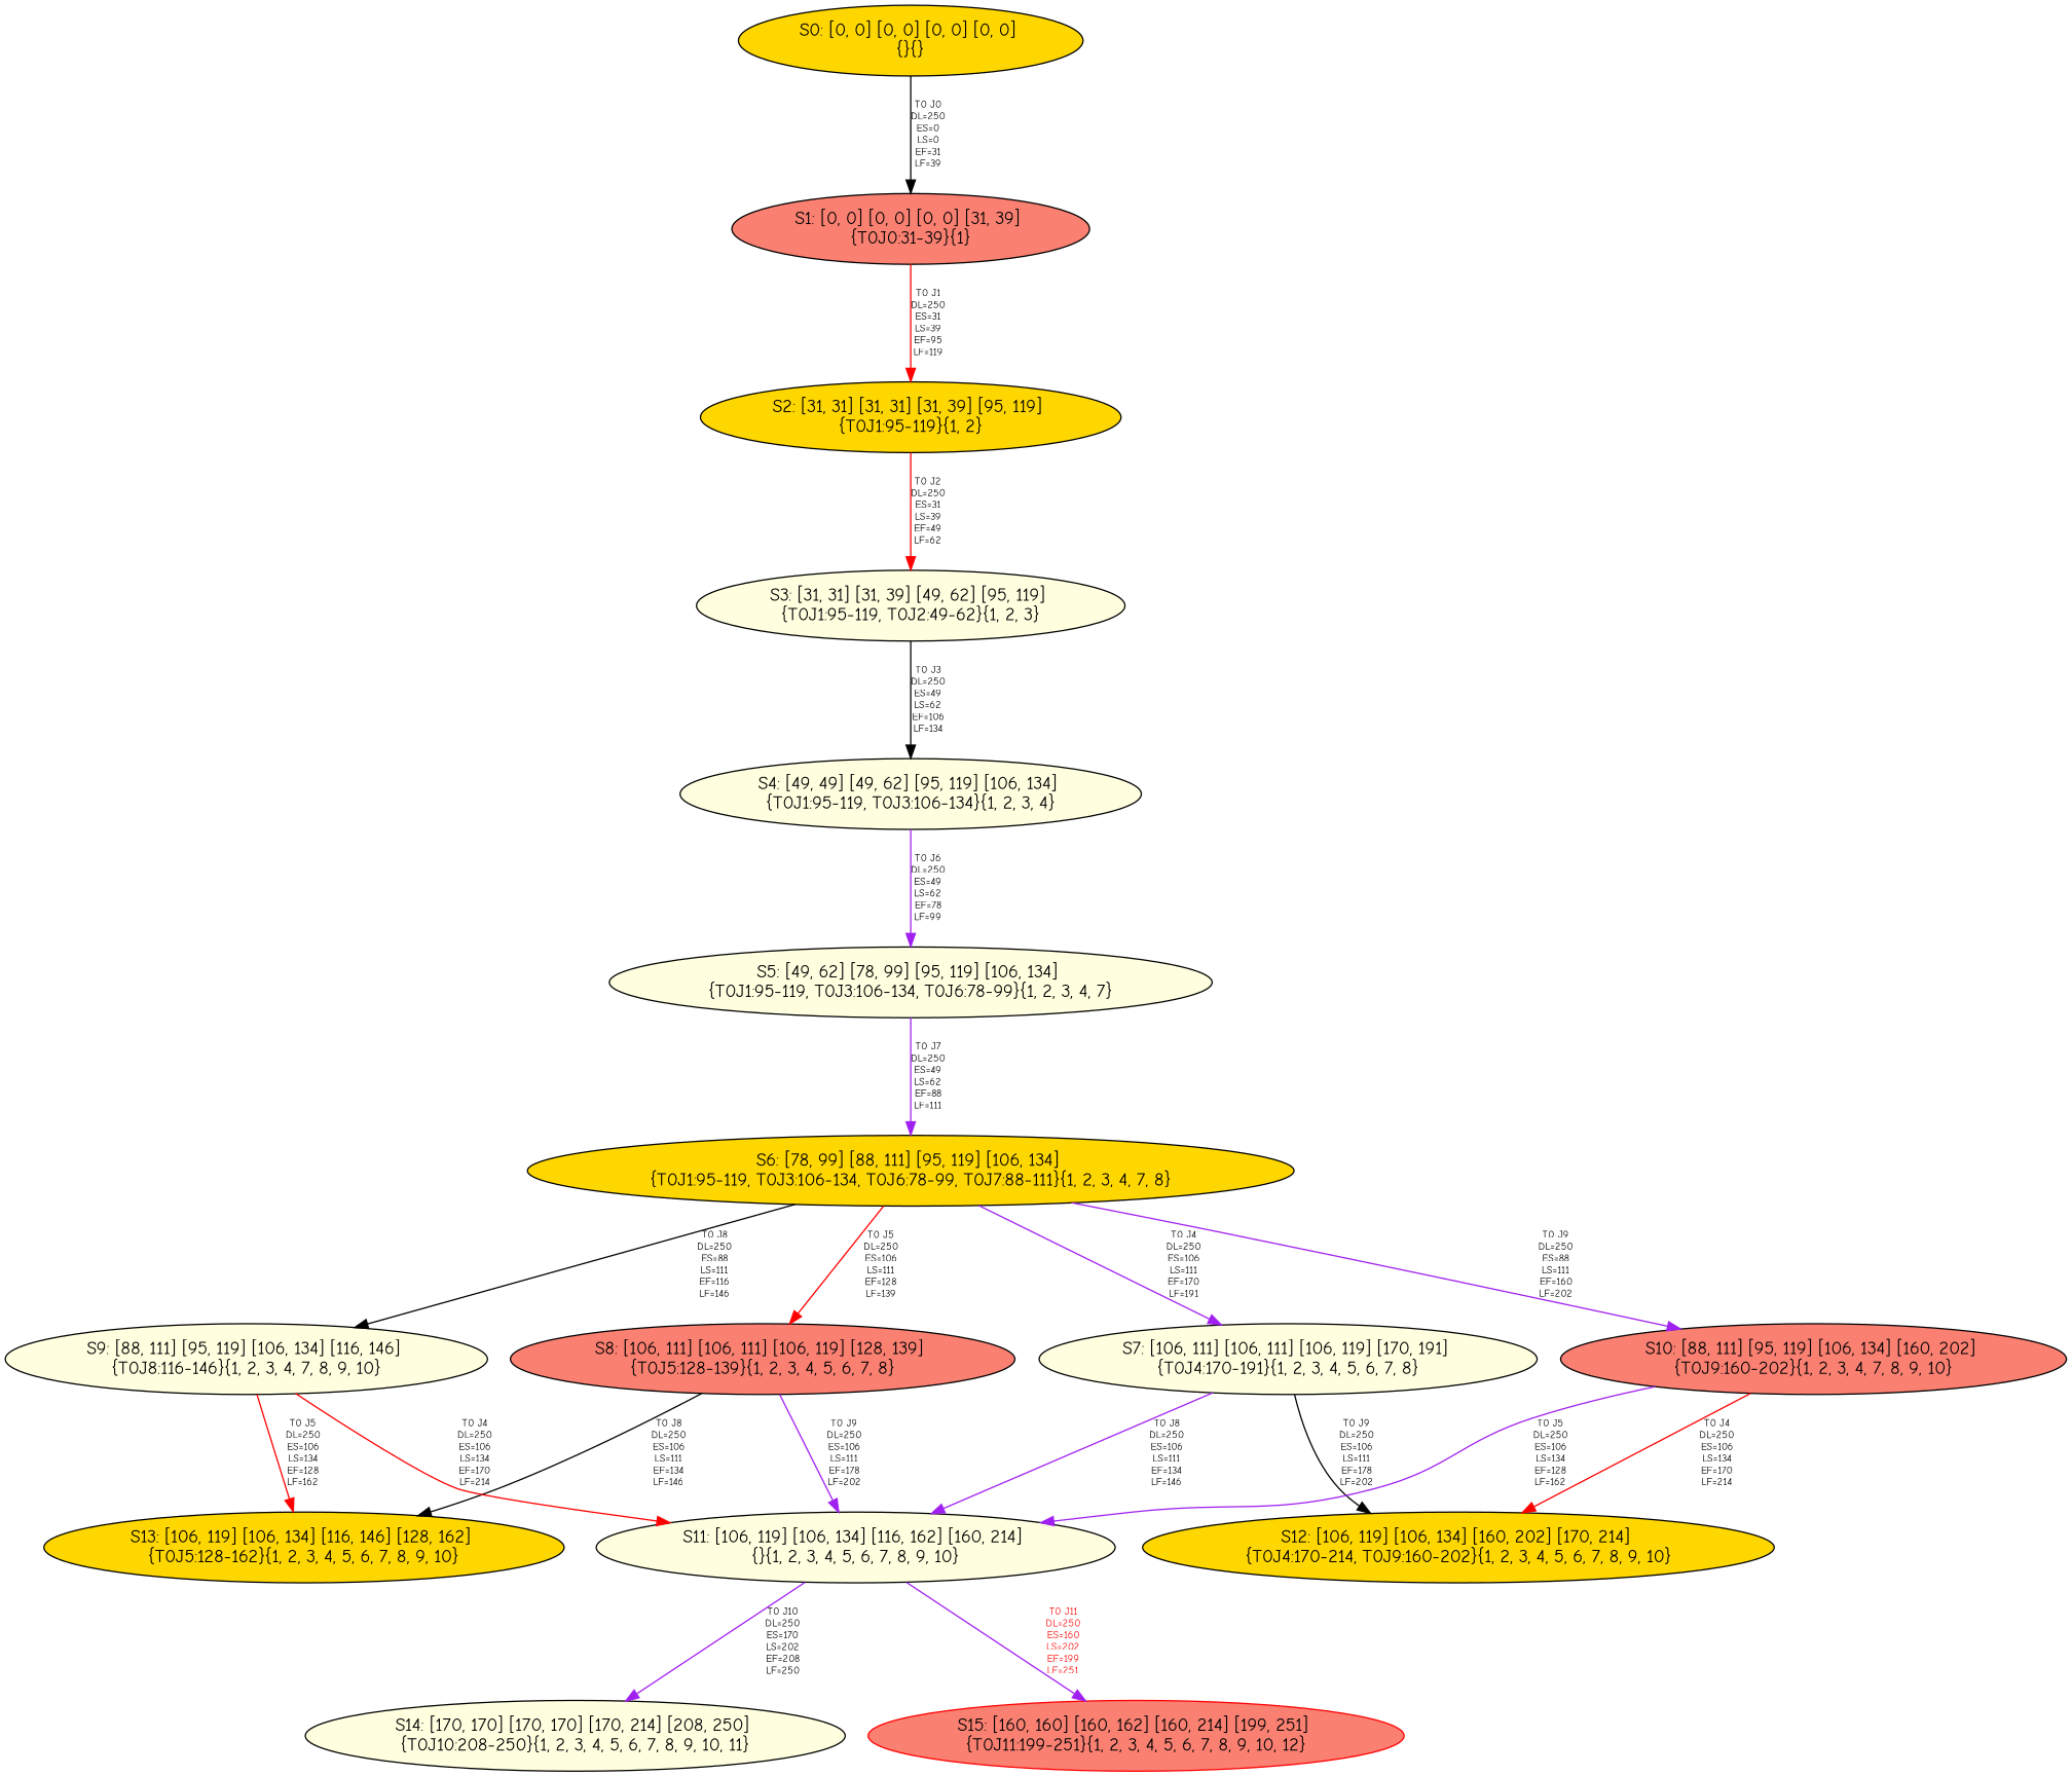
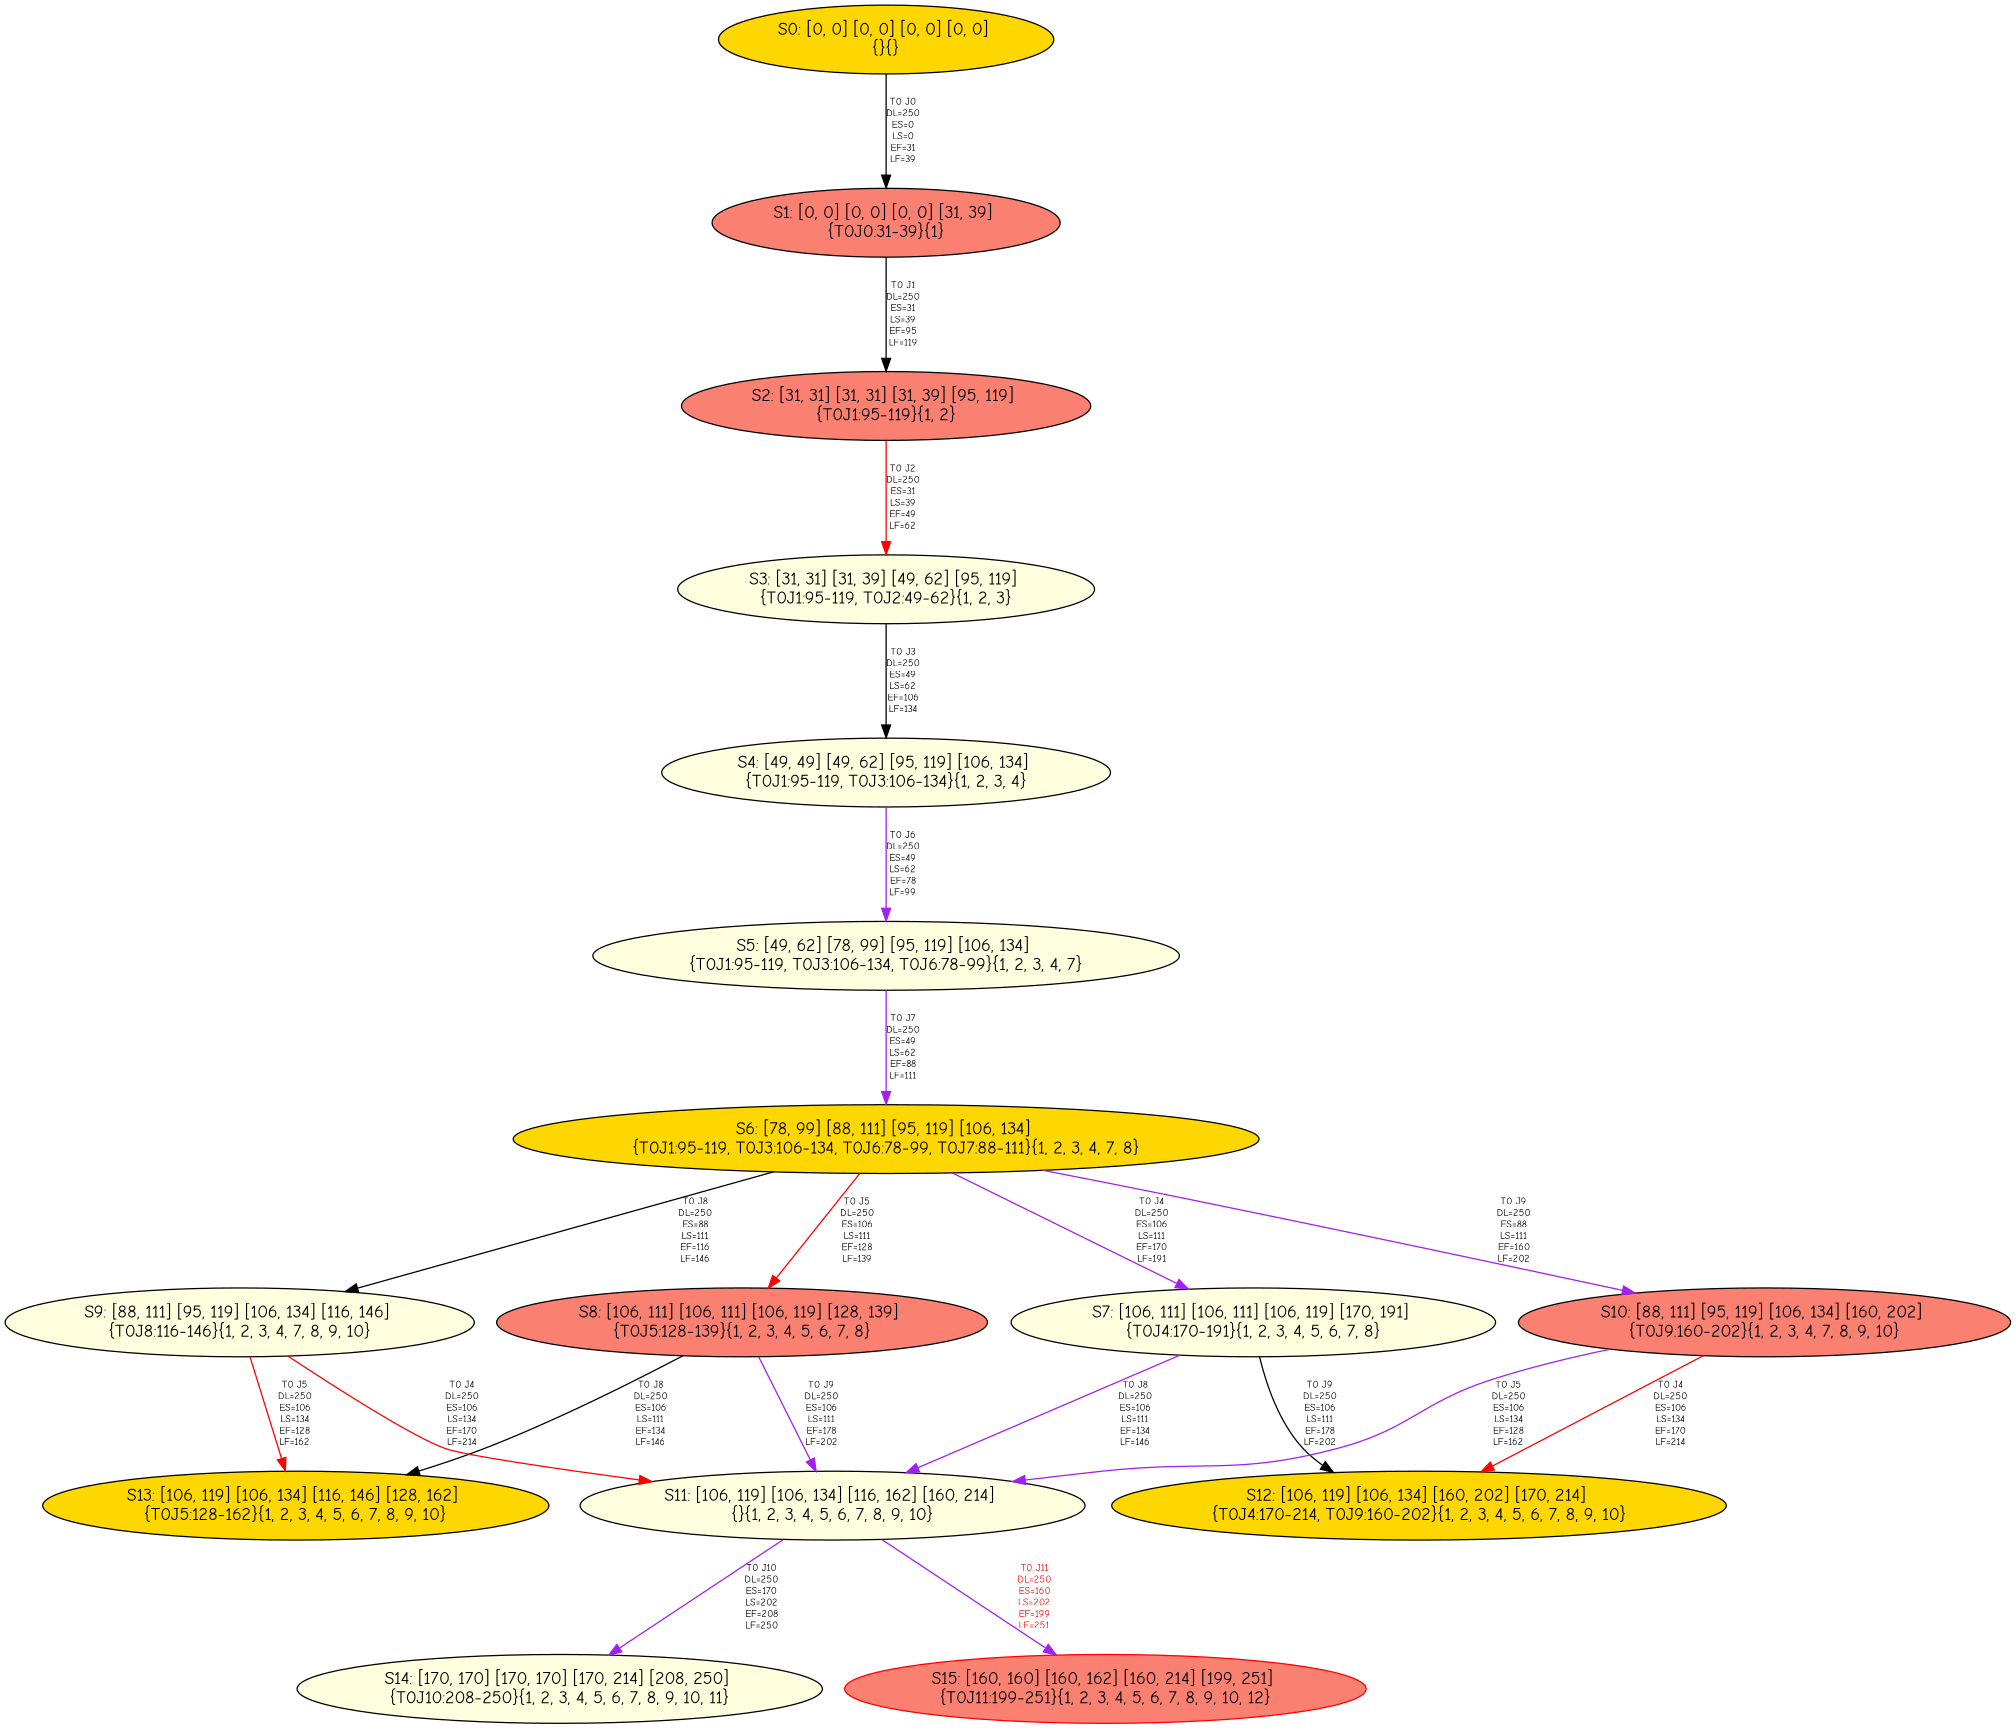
  digraph {
    fontname="Comic Neue"
    node [fillcolor=lightyellow fontname="Comic Neue" style=filled]
    edge [color=purple fontname="Comic Neue" fontsize=8]
    n1 [fillcolor=gold label="S0: [0, 0] [0, 0] [0, 0] [0, 0] \n{}{}"]
    n2 [fillcolor=salmon label="S1: [0, 0] [0, 0] [0, 0] [31, 39] \n{T0J0:31-39}{1}"]
-   n3 [fillcolor=gold label="S2: [31, 31] [31, 31] [31, 39] [95, 119] \n{T0J1:95-119}{1, 2}"]
+   n3 [fillcolor=salmon label="S2: [31, 31] [31, 31] [31, 39] [95, 119] \n{T0J1:95-119}{1, 2}"]
    n4 [label="S3: [31, 31] [31, 39] [49, 62] [95, 119] \n{T0J1:95-119, T0J2:49-62}{1, 2, 3}"]
    n5 [label="S4: [49, 49] [49, 62] [95, 119] [106, 134] \n{T0J1:95-119, T0J3:106-134}{1, 2, 3, 4}"]
    n6 [label="S5: [49, 62] [78, 99] [95, 119] [106, 134] \n{T0J1:95-119, T0J3:106-134, T0J6:78-99}{1, 2, 3, 4, 7}"]
    n7 [fillcolor=gold label="S6: [78, 99] [88, 111] [95, 119] [106, 134] \n{T0J1:95-119, T0J3:106-134, T0J6:78-99, T0J7:88-111}{1, 2, 3, 4, 7, 8}"]
    n8 [label="S7: [106, 111] [106, 111] [106, 119] [170, 191] \n{T0J4:170-191}{1, 2, 3, 4, 5, 6, 7, 8}"]
    n9 [fillcolor=salmon label="S8: [106, 111] [106, 111] [106, 119] [128, 139] \n{T0J5:128-139}{1, 2, 3, 4, 5, 6, 7, 8}"]
    n10 [label="S9: [88, 111] [95, 119] [106, 134] [116, 146] \n{T0J8:116-146}{1, 2, 3, 4, 7, 8, 9, 10}"]
    n11 [fillcolor=salmon label="S10: [88, 111] [95, 119] [106, 134] [160, 202] \n{T0J9:160-202}{1, 2, 3, 4, 7, 8, 9, 10}"]
    n12 [label="S11: [106, 119] [106, 134] [116, 162] [160, 214] \n{}{1, 2, 3, 4, 5, 6, 7, 8, 9, 10}"]
    n13 [fillcolor=gold label="S12: [106, 119] [106, 134] [160, 202] [170, 214] \n{T0J4:170-214, T0J9:160-202}{1, 2, 3, 4, 5, 6, 7, 8, 9, 10}"]
    n14 [fillcolor=gold label="S13: [106, 119] [106, 134] [116, 146] [128, 162] \n{T0J5:128-162}{1, 2, 3, 4, 5, 6, 7, 8, 9, 10}"]
    n15 [label="S14: [170, 170] [170, 170] [170, 214] [208, 250] \n{T0J10:208-250}{1, 2, 3, 4, 5, 6, 7, 8, 9, 10, 11}"]
    n16 [color=Red fillcolor=salmon label="S15: [160, 160] [160, 162] [160, 214] [199, 251] \n{T0J11:199-251}{1, 2, 3, 4, 5, 6, 7, 8, 9, 10, 12}"]
    n1 -> n2 [color=black label="T0 J0\nDL=250\nES=0\nLS=0\nEF=31\nLF=39"]
-   n2 -> n3 [color=red label="T0 J1\nDL=250\nES=31\nLS=39\nEF=95\nLF=119"]
+   n2 -> n3 [color=black label="T0 J1\nDL=250\nES=31\nLS=39\nEF=95\nLF=119"]
    n3 -> n4 [color=red label="T0 J2\nDL=250\nES=31\nLS=39\nEF=49\nLF=62"]
    n4 -> n5 [color=black label="T0 J3\nDL=250\nES=49\nLS=62\nEF=106\nLF=134"]
    n5 -> n6 [label="T0 J6\nDL=250\nES=49\nLS=62\nEF=78\nLF=99"]
    n6 -> n7 [label="T0 J7\nDL=250\nES=49\nLS=62\nEF=88\nLF=111"]
    n7 -> n8 [label="T0 J4\nDL=250\nES=106\nLS=111\nEF=170\nLF=191"]
    n7 -> n9 [color=red label="T0 J5\nDL=250\nES=106\nLS=111\nEF=128\nLF=139"]
    n7 -> n10 [color=black label="T0 J8\nDL=250\nES=88\nLS=111\nEF=116\nLF=146"]
    n7 -> n11 [label="T0 J9\nDL=250\nES=88\nLS=111\nEF=160\nLF=202"]
    n8 -> n12 [label="T0 J8\nDL=250\nES=106\nLS=111\nEF=134\nLF=146"]
    n8 -> n13 [color=black label="T0 J9\nDL=250\nES=106\nLS=111\nEF=178\nLF=202"]
    n9 -> n12 [label="T0 J9\nDL=250\nES=106\nLS=111\nEF=178\nLF=202"]
    n9 -> n14 [color=black label="T0 J8\nDL=250\nES=106\nLS=111\nEF=134\nLF=146"]
    n10 -> n12 [color=red label="T0 J4\nDL=250\nES=106\nLS=134\nEF=170\nLF=214"]
    n10 -> n14 [color=red label="T0 J5\nDL=250\nES=106\nLS=134\nEF=128\nLF=162"]
    n11 -> n12 [label="T0 J5\nDL=250\nES=106\nLS=134\nEF=128\nLF=162"]
    n11 -> n13 [color=red label="T0 J4\nDL=250\nES=106\nLS=134\nEF=170\nLF=214"]
    n12 -> n15 [label="T0 J10\nDL=250\nES=170\nLS=202\nEF=208\nLF=250"]
    n12 -> n16 [fontcolor=Red label="T0 J11\nDL=250\nES=160\nLS=202\nEF=199\nLF=251"]
  }
